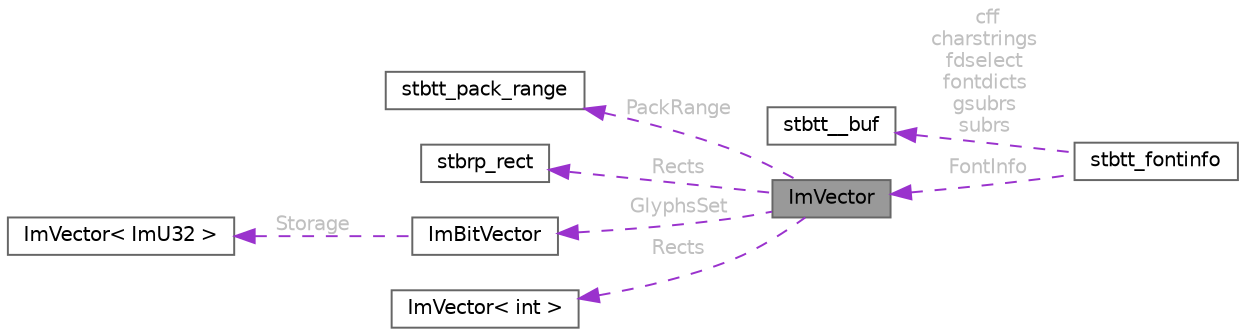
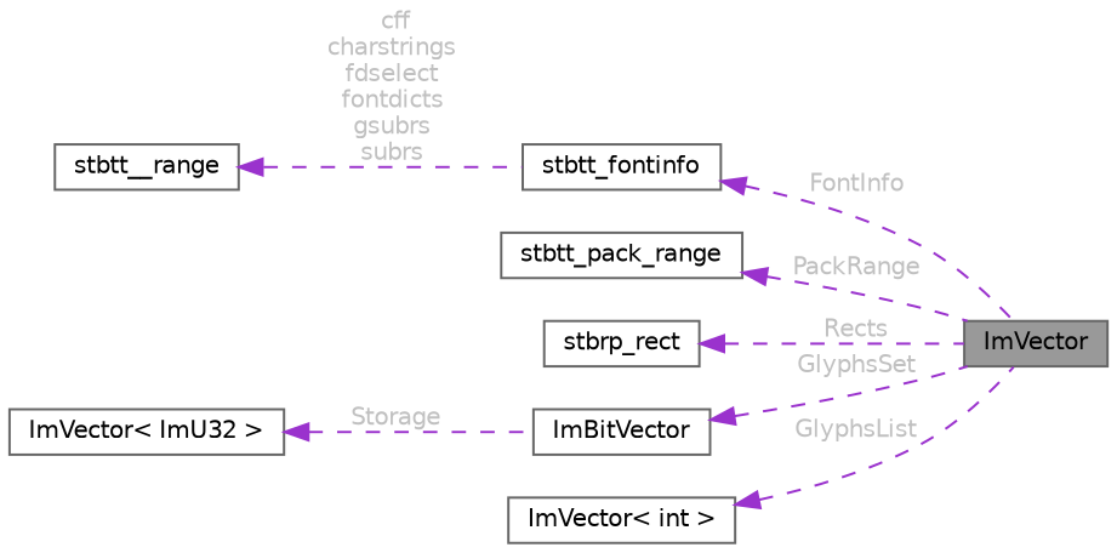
  digraph {
    rankdir=LR
    node [color=gray40 fillcolor=white fontname=Helvetica fontsize=10 shape=box style=filled]
    edge [color=darkorchid3 dir=back fontcolor=grey fontname=Helvetica fontsize=10 labelfontname=Helvetica labelfontsize=10 style=dashed]
    n1 [fillcolor=grey60 fontcolor=black height=0.2 label=ImVector width=0.4]
    n2 [height=0.2 label=stbtt_fontinfo width=0.4]
-   n3 [height=0.2 label=stbtt__buf width=0.4]
+   n3 [height=0.2 label=stbtt__range width=0.4]
    n4 [height=0.2 label=stbtt_pack_range width=0.4]
    n5 [height=0.2 label=stbrp_rect width=0.4]
    n6 [height=0.2 label=ImBitVector width=0.4]
    n7 [height=0.2 label="ImVector\< ImU32 \>" width=0.4]
    n8 [height=0.2 label="ImVector\< int \>" width=0.4]
-   n1 -> n2 [label=" FontInfo"]
+   n2 -> n1 [label=" FontInfo"]
    n3 -> n2 [label=" cff\ncharstrings\nfdselect\nfontdicts\ngsubrs\nsubrs"]
    n4 -> n1 [label=" PackRange"]
    n5 -> n1 [label=" Rects"]
    n6 -> n1 [label=" GlyphsSet"]
    n7 -> n6 [label=" Storage"]
-   n8 -> n1 [label=" Rects"]
+   n8 -> n1 [label=" GlyphsList"]
  }
